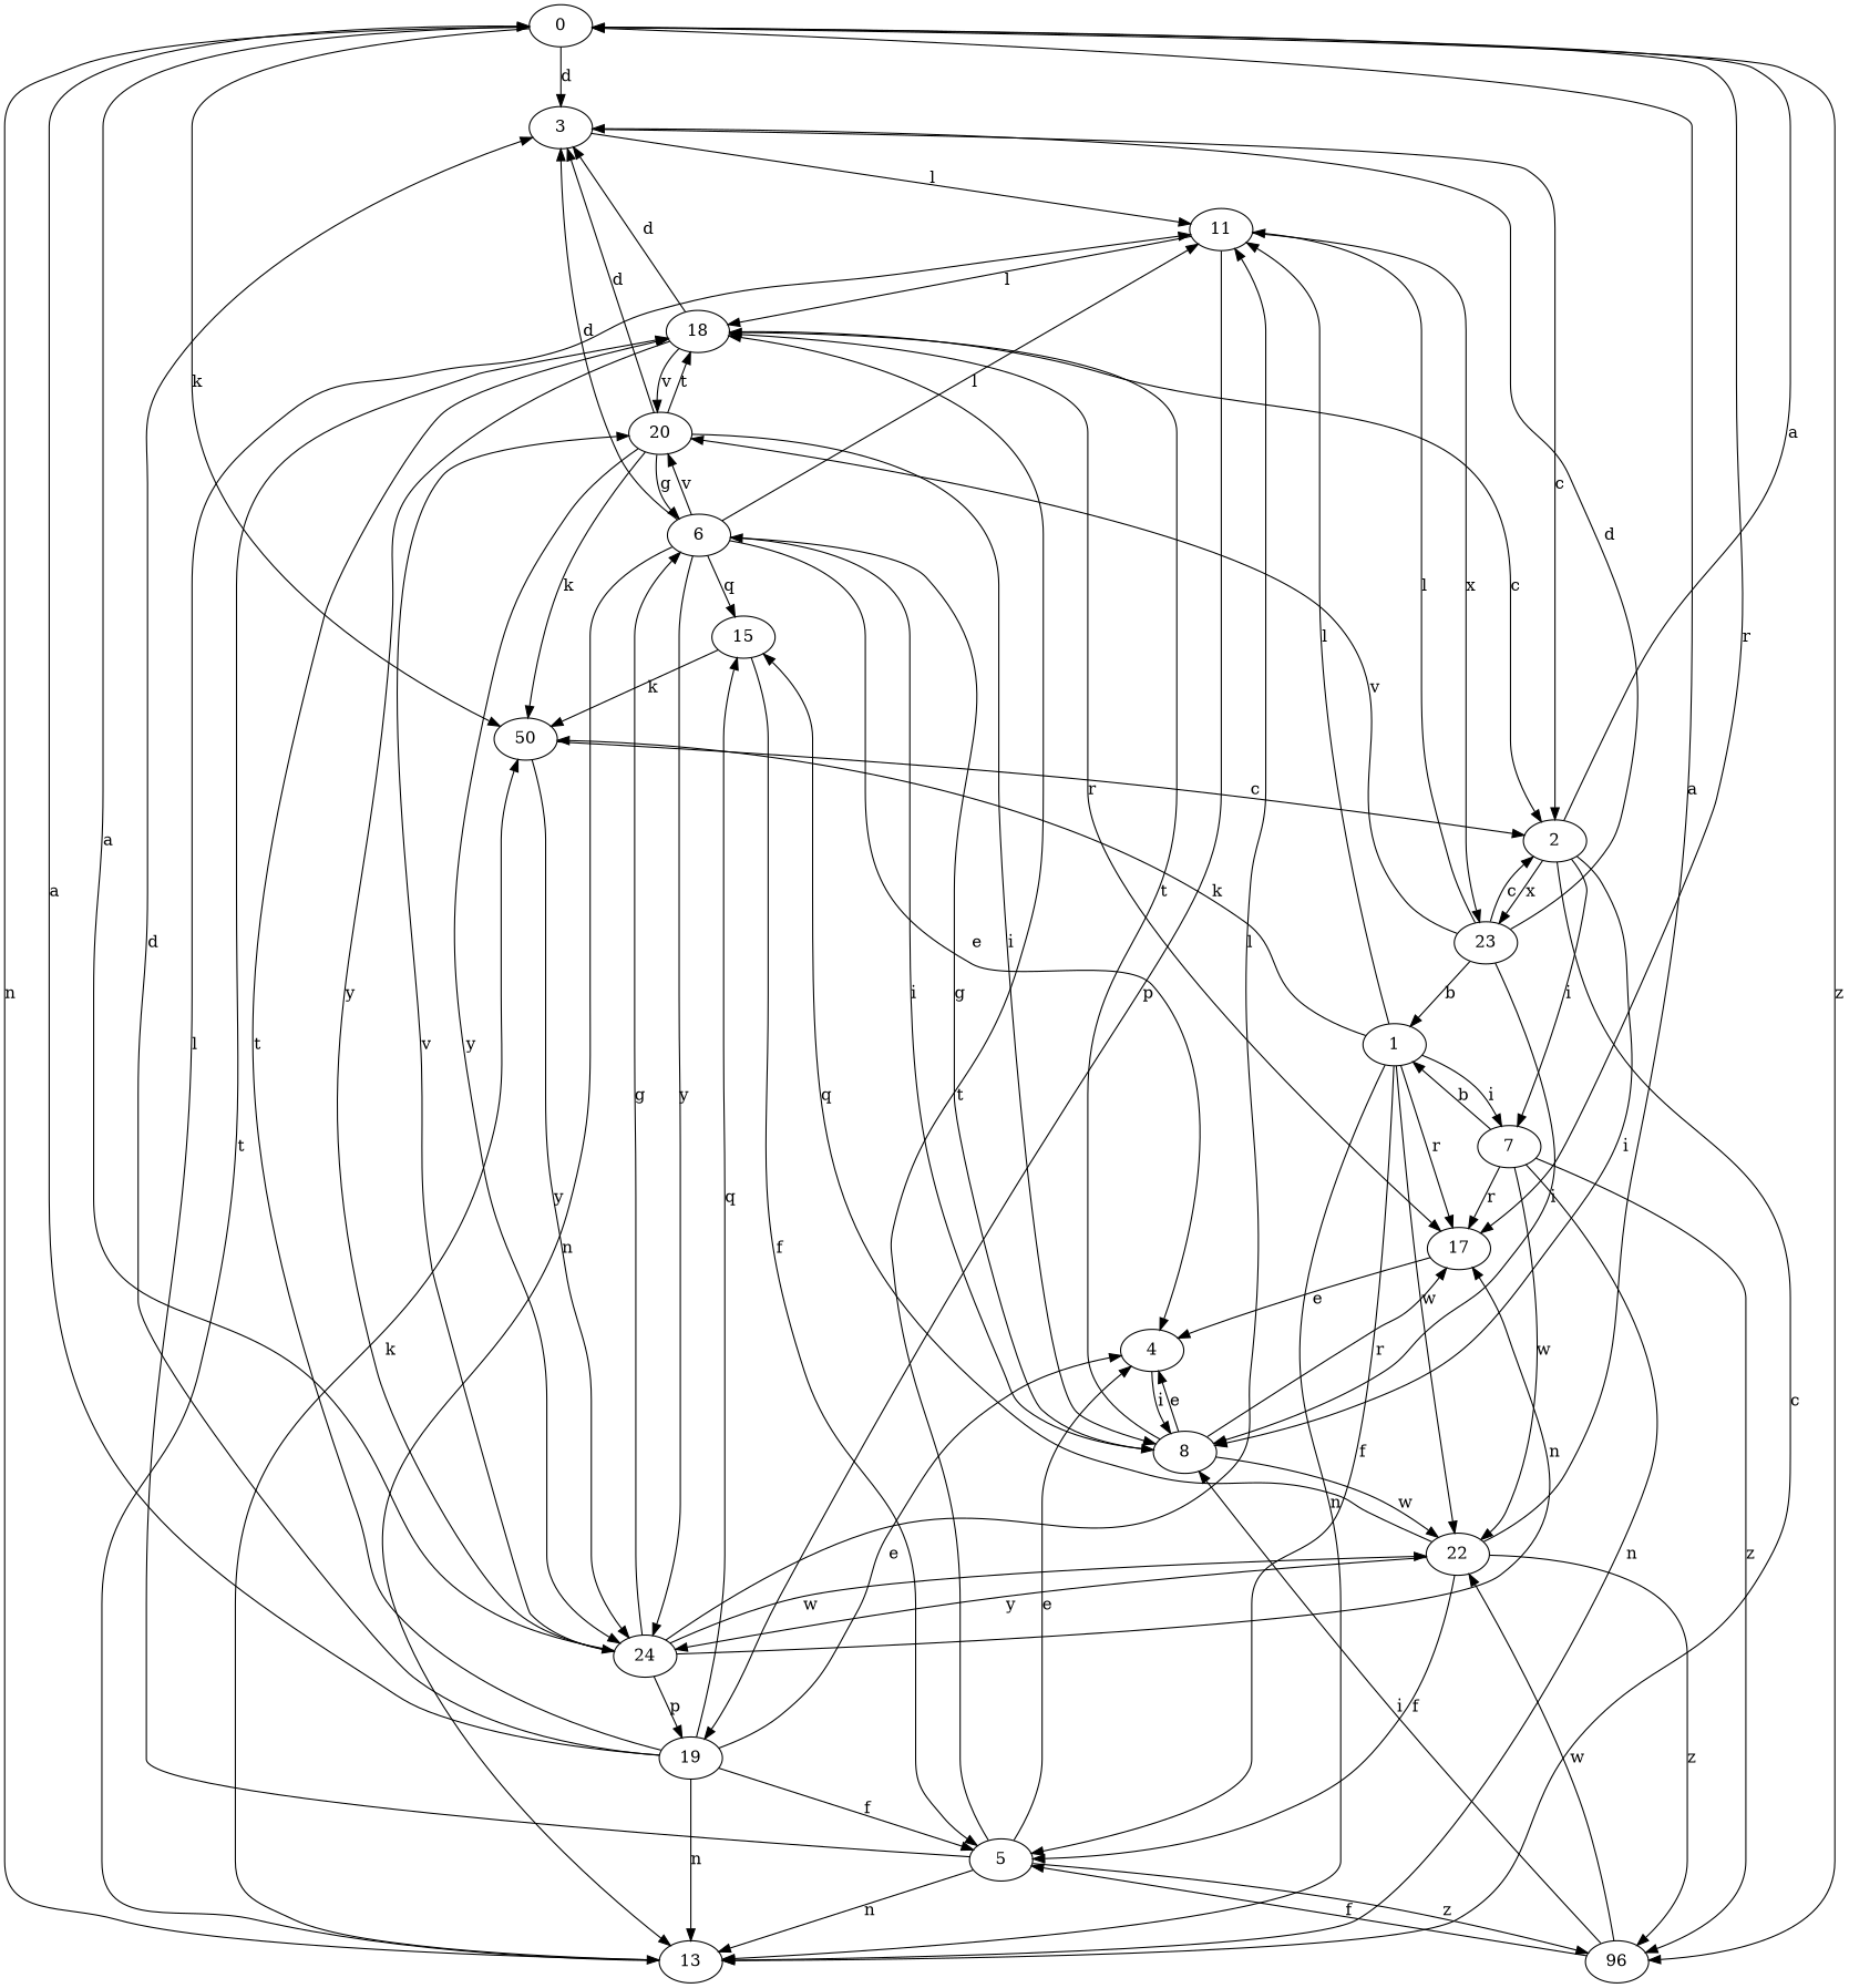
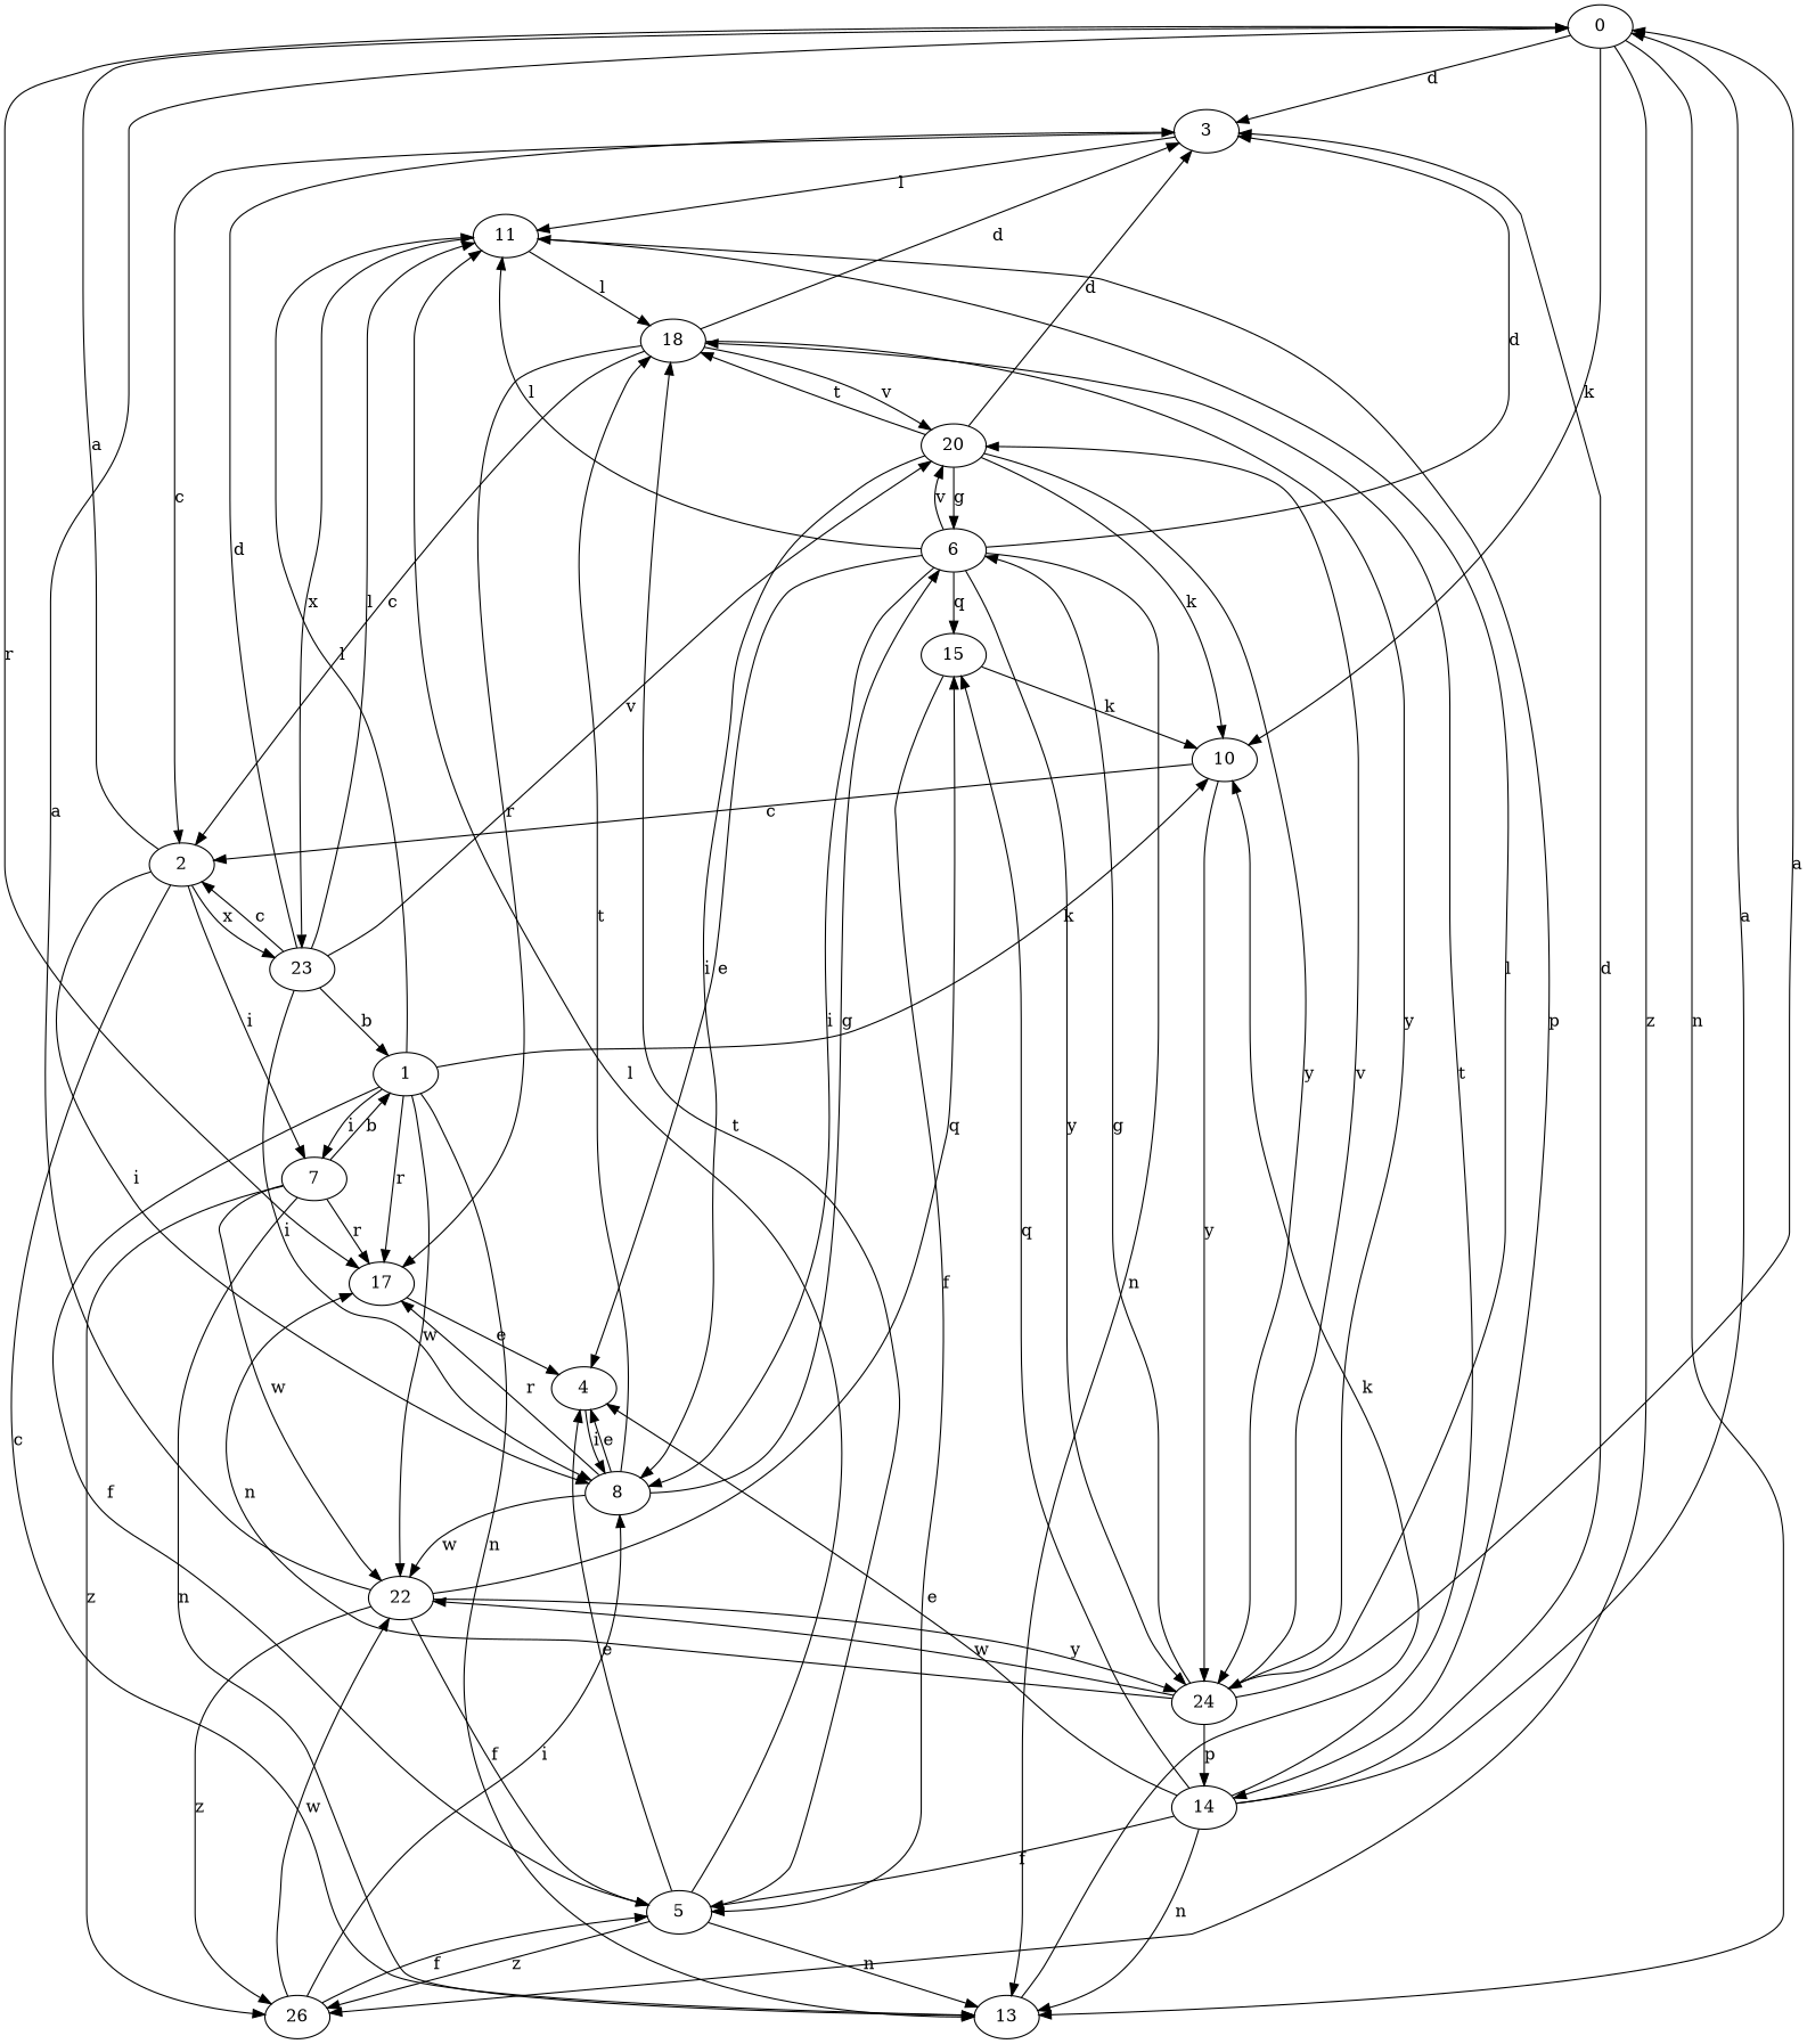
  strict digraph {
    0
    3
-   10 [label=50]
+   10
    13
    17
-   26 [label=96]
+   26
    11
    2
    24
    18
    4
    5
    22
    8
    1
    7
    23
-   14 [label=19]
+   14
    15
    6
    20
    0 -> 3 [label=d]
    0 -> 10 [label=k]
    0 -> 13 [label=n]
    0 -> 17 [label=r]
    0 -> 26 [label=z]
    3 -> 11 [label=l]
    3 -> 2 [label=c]
    10 -> 2 [label=c]
    10 -> 24 [label=y]
    13 -> 10 [label=k]
-   13 -> 18 [label=t]
    17 -> 4 [label=e]
    26 -> 5 [label=f]
    26 -> 22 [label=w]
    26 -> 8 [label=i]
    11 -> 18 [label=l]
    11 -> 23 [label=x]
    11 -> 14 [label=p]
    2 -> 0 [label=a]
    2 -> 13 [label=c]
    2 -> 8 [label=i]
    2 -> 7 [label=i]
    2 -> 23 [label=x]
    24 -> 0 [label=a]
    24 -> 17 [label=n]
    24 -> 11 [label=l]
    24 -> 22 [label=w]
    24 -> 14 [label=p]
    24 -> 6 [label=g]
    24 -> 20 [label=v]
    18 -> 3 [label=d]
    18 -> 17 [label=r]
    18 -> 2 [label=c]
    18 -> 24 [label=y]
    18 -> 20 [label=v]
    4 -> 8 [label=i]
    5 -> 13 [label=n]
    5 -> 26 [label=z]
    5 -> 11 [label=l]
    5 -> 18 [label=t]
    5 -> 4 [label=e]
    22 -> 0 [label=a]
    22 -> 26 [label=z]
    22 -> 24 [label=y]
    22 -> 5 [label=f]
    22 -> 15 [label=q]
    8 -> 17 [label=r]
    8 -> 18 [label=t]
    8 -> 4 [label=e]
    8 -> 22 [label=w]
    8 -> 6 [label=g]
    1 -> 10 [label=k]
    1 -> 13 [label=n]
    1 -> 17 [label=r]
    1 -> 11 [label=l]
    1 -> 5 [label=f]
    1 -> 22 [label=w]
    1 -> 7 [label=i]
    7 -> 13 [label=n]
    7 -> 17 [label=r]
    7 -> 26 [label=z]
    7 -> 22 [label=w]
    7 -> 1 [label=b]
    23 -> 3 [label=d]
    23 -> 11 [label=l]
    23 -> 2 [label=c]
    23 -> 8 [label=i]
    23 -> 1 [label=b]
    23 -> 20 [label=v]
    14 -> 0 [label=a]
    14 -> 3 [label=d]
    14 -> 13 [label=n]
    14 -> 18 [label=t]
    14 -> 4 [label=e]
    14 -> 5 [label=f]
    14 -> 15 [label=q]
    15 -> 10 [label=k]
    15 -> 5 [label=f]
    6 -> 3 [label=d]
    6 -> 13 [label=n]
    6 -> 11 [label=l]
    6 -> 24 [label=y]
    6 -> 4 [label=e]
    6 -> 8 [label=i]
    6 -> 15 [label=q]
    6 -> 20 [label=v]
    20 -> 3 [label=d]
    20 -> 10 [label=k]
    20 -> 24 [label=y]
    20 -> 18 [label=t]
    20 -> 8 [label=i]
    20 -> 6 [label=g]
  }
